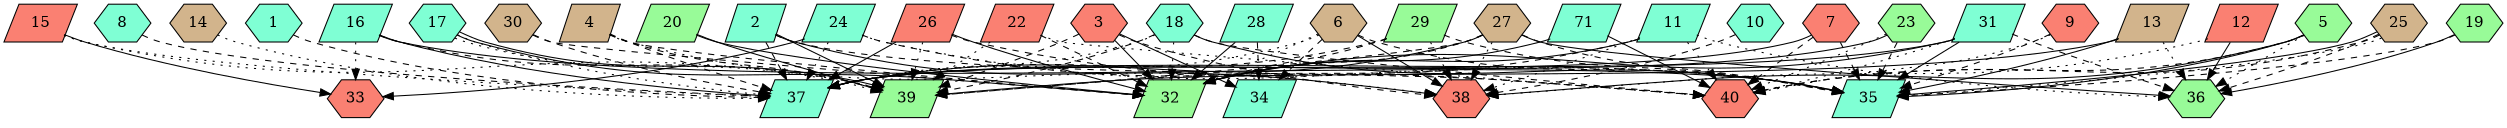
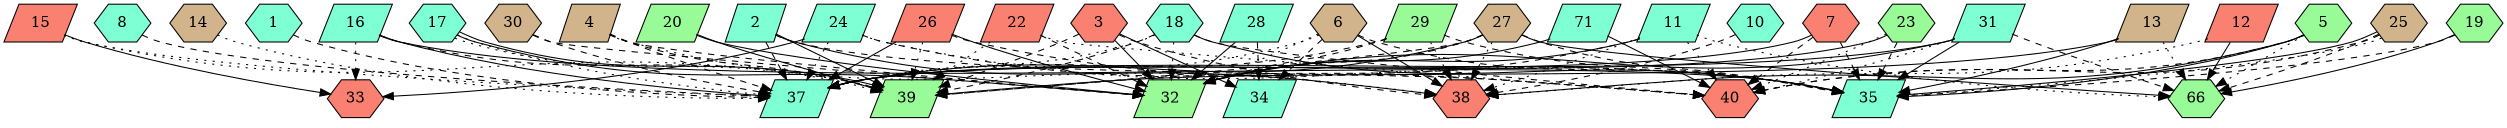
  digraph {
    node [alpha=0.13 fillcolor=aquamarine shape=hexagon style=filled]
    edge [style=dashed]
    1 [expect_size=23552000]
    37 [alpha=0.14 expect_size=33922048 shape=parallelogram]
    2 [alpha=0.05 expect_size=15939584 shape=parallelogram]
    38 [expect_size=40990720 fillcolor=salmon]
    39 [alpha=0.05 expect_size=11058176 fillcolor=palegreen shape=parallelogram]
    40 [alpha=0.18 expect_size=41972736 fillcolor=salmon]
    3 [alpha=0.18 expect_size=30837760 fillcolor=salmon]
    32 [alpha=0.10 expect_size=6849536 fillcolor=palegreen shape=parallelogram]
    34 [alpha=0.19 expect_size=49482752 shape=parallelogram]
    4 [alpha=0.07 expect_size=7790592 fillcolor=tan shape=parallelogram]
    5 [alpha=0.11 expect_size=25543680 fillcolor=palegreen]
    35 [alpha=0.14 expect_size=41120768 shape=parallelogram]
-   36 [alpha=0.02 expect_size=49854464 fillcolor=palegreen]
+   36 [alpha=0.02 expect_size=49854464 fillcolor=palegreen label=66]
    6 [alpha=0.12 expect_size=10668032 fillcolor=tan]
    7 [alpha=0.02 expect_size=5723136 fillcolor=salmon]
    8 [alpha=0.06 expect_size=39613440]
-   9 [alpha=0.08 expect_size=8717312 fillcolor=salmon]
    10 [alpha=0.01 expect_size=11522048]
    11 [alpha=0.02 expect_size=51347456 shape=parallelogram]
    12 [alpha=0.14 expect_size=33780736 fillcolor=salmon shape=parallelogram]
    13 [alpha=0.11 expect_size=45800448 fillcolor=tan shape=parallelogram]
    14 [alpha=0.06 expect_size=41102336 fillcolor=tan]
    15 [alpha=0.11 expect_size=10265600 fillcolor=salmon shape=parallelogram]
    33 [alpha=0.07 expect_size=7450624 fillcolor=salmon]
    16 [alpha=0.04 expect_size=35991552 shape=parallelogram]
    17 [alpha=0.19 expect_size=16491520]
    18 [alpha=0.08 expect_size=21400576]
    19 [alpha=0.17 expect_size=35144704 fillcolor=palegreen]
    20 [alpha=0.11 expect_size=7878656 fillcolor=palegreen shape=parallelogram]
    n30 [alpha=0.14 expect_size=11357184 label=71 shape=parallelogram]
    22 [alpha=0.00 expect_size=15607808 fillcolor=salmon shape=parallelogram]
    23 [alpha=0.18 expect_size=49247232 fillcolor=palegreen]
    24 [alpha=0.16 expect_size=29003776 shape=parallelogram]
    25 [alpha=0.04 expect_size=44136448 fillcolor=tan]
    26 [expect_size=22525952 fillcolor=salmon shape=parallelogram]
    27 [alpha=0.03 expect_size=30909440 fillcolor=tan]
    28 [alpha=0.07 expect_size=29674496 shape=parallelogram]
    29 [expect_size=49658880 fillcolor=palegreen shape=parallelogram]
    30 [alpha=0.02 expect_size=42457088 fillcolor=tan]
    31 [alpha=0.10 expect_size=22083584 shape=parallelogram]
    1 -> 37
    2 -> 37
    2 -> 38 [style=solid]
    2 -> 39 [style=solid]
    2 -> 40
    3 -> 38
    3 -> 39
    3 -> 32 [style=solid]
    3 -> 34 [style=solid]
    4 -> 37
    4 -> 38 [style=dotted]
    4 -> 39
    4 -> 32
    5 -> 38 [style=solid]
    5 -> 40
    5 -> 35 [style=solid]
    5 -> 36 [style=dotted]
    6 -> 37 [style=dotted]
    6 -> 38 [style=solid]
    6 -> 32 [style=dotted]
    6 -> 34
    6 -> 35
    7 -> 37 [style=solid]
    7 -> 40
    7 -> 35
    8 -> 37
-   9 -> 40 [style=dotted]
-   9 -> 35
    10 -> 38
    11 -> 38 [style=dotted]
    11 -> 39
    11 -> 40 [style=dotted]
    11 -> 32 [style=solid]
    11 -> 36 [style=dotted]
    12 -> 38 [style=dotted]
    12 -> 36 [style=solid]
    13 -> 39 [style=solid]
    13 -> 35 [style=solid]
    13 -> 36 [style=dotted]
    14 -> 37 [style=dotted]
    15 -> 37 [style=dotted]
    15 -> 39 [style=dotted]
    15 -> 33 [style=solid]
    16 -> 37 [style=solid]
    16 -> 39
    16 -> 35 [style=solid]
    16 -> 33 [style=dotted]
    17 -> 37 [style=dotted]
    17 -> 39 [style=dotted]
    17 -> 39 [style=solid]
    17 -> 32 [style=solid]
    18 -> 37 [style=dotted]
    18 -> 39
    18 -> 40
    18 -> 32 [style=dotted]
    18 -> 35 [style=solid]
    19 -> 35
    19 -> 36 [style=solid]
    20 -> 39 [style=solid]
    20 -> 32 [style=solid]
    n30 -> 40 [style=solid]
    n30 -> 32 [style=solid]
    22 -> 39 [style=dotted]
    22 -> 40 [style=dotted]
    22 -> 32
    23 -> 37 [style=solid]
    23 -> 40 [style=dotted]
    23 -> 35
    24 -> 37 [style=dotted]
    24 -> 40
    24 -> 35 [style=dotted]
    24 -> 33 [style=solid]
    25 -> 40
    25 -> 35 [style=solid]
    25 -> 35 [style=dotted]
    25 -> 36
    26 -> 37 [style=solid]
    26 -> 39 [style=dotted]
    26 -> 32 [style=solid]
    26 -> 35
    27 -> 37 [style=solid]
    27 -> 38 [style=dotted]
    27 -> 39
    27 -> 32
    27 -> 35
    27 -> 36 [style=solid]
    28 -> 32 [style=solid]
    28 -> 34
    29 -> 37
    29 -> 38 [style=dotted]
    29 -> 32
    29 -> 35
    30 -> 37
    30 -> 32
    31 -> 37 [style=solid]
    31 -> 40 [style=dotted]
    31 -> 32 [style=solid]
    31 -> 35 [style=solid]
    31 -> 36
  }
